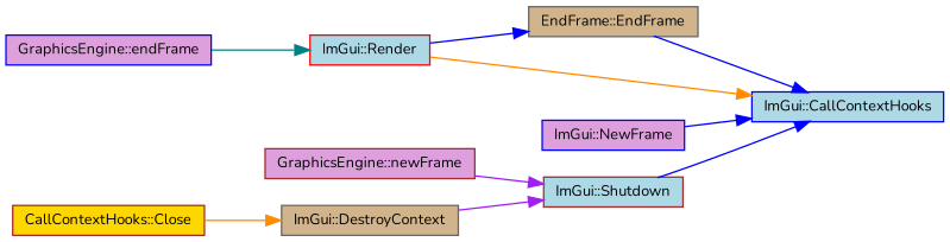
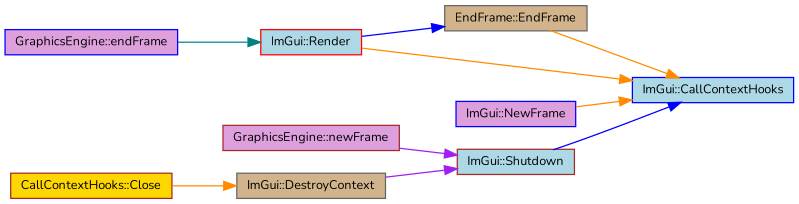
  digraph {
    fontname=Nunito
    rankdir=RL
    node [color=blue fillcolor=lightblue fontname=Nunito fontsize=10 shape=record style=filled]
    edge [color=darkorange dir=back fontname=Nunito fontsize=10 labelfontname=Helvetica labelfontsize=10 style=solid]
    n1 [fontcolor=black height=0.2 label="ImGui::CallContextHooks" width=0.4]
    n2 [color=gray40 fillcolor=tan height=0.2 label="EndFrame::EndFrame" width=0.4]
    n3 [color=red height=0.2 label="ImGui::Render" width=0.4]
    n4 [fillcolor=plum height=0.2 label="ImGui::NewFrame" width=0.4]
    n5 [color=brown height=0.2 label="ImGui::Shutdown" width=0.4]
    n6 [fillcolor=plum height=0.2 label="GraphicsEngine::endFrame" width=0.4]
    n7 [color=brown fillcolor=plum height=0.2 label="GraphicsEngine::newFrame" width=0.4]
    n8 [color=gray40 fillcolor=tan height=0.2 label="ImGui::DestroyContext" width=0.4]
    n9 [color=brown fillcolor=gold height=0.2 label="CallContextHooks::Close" width=0.4]
-   n1 -> n2 [color=blue]
+   n1 -> n2
    n1 -> n3
-   n1 -> n4 [color=blue]
+   n1 -> n4
    n1 -> n5 [color=blue]
    n2 -> n3 [color=blue]
    n3 -> n6 [color=teal]
    n5 -> n7 [color=purple]
    n5 -> n8 [color=purple]
    n8 -> n9
  }
